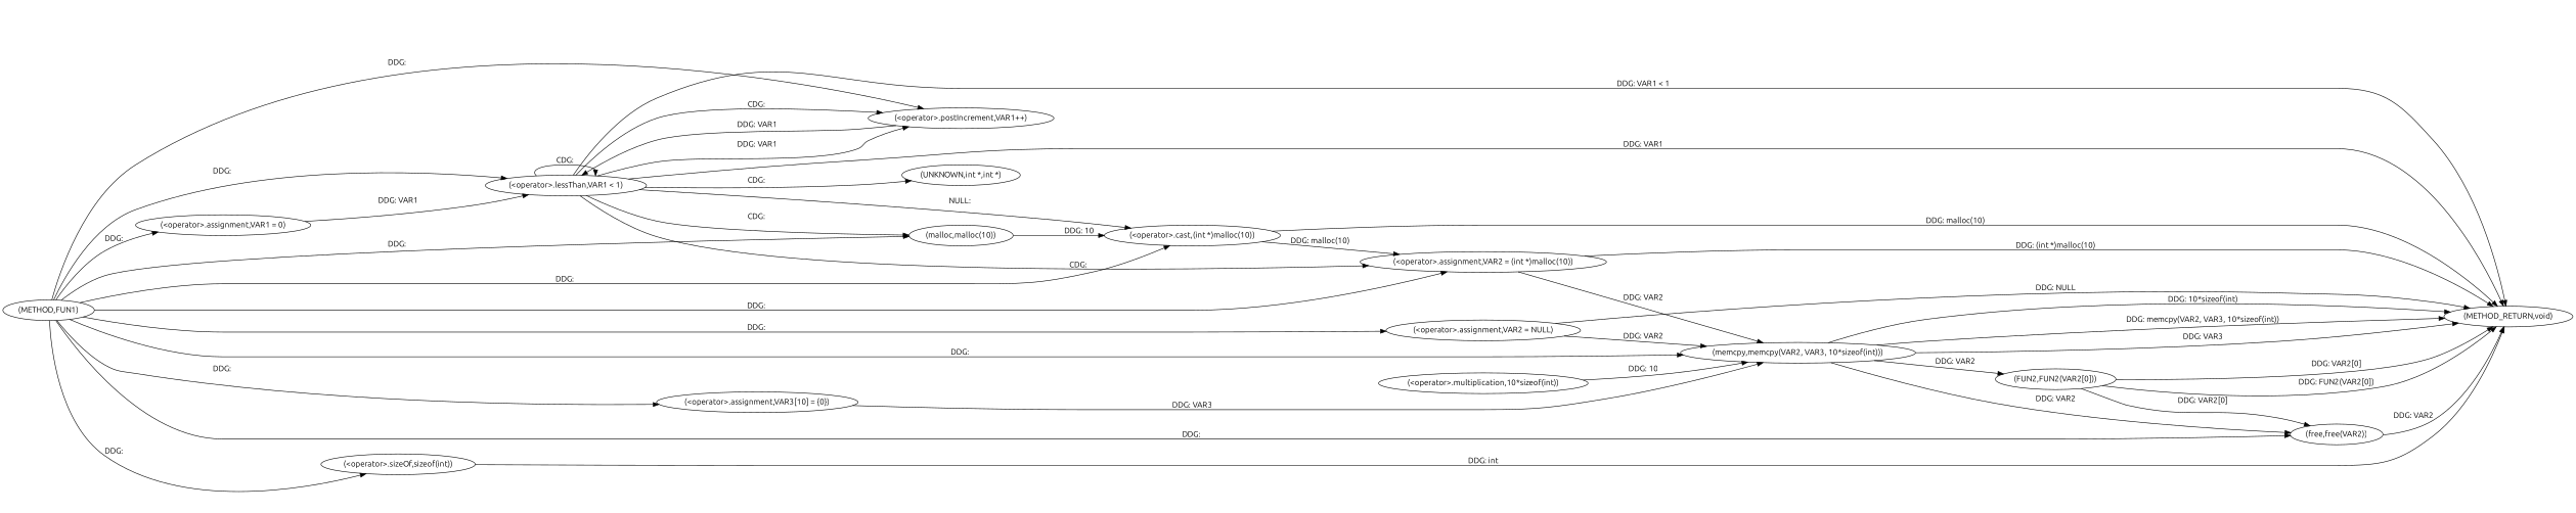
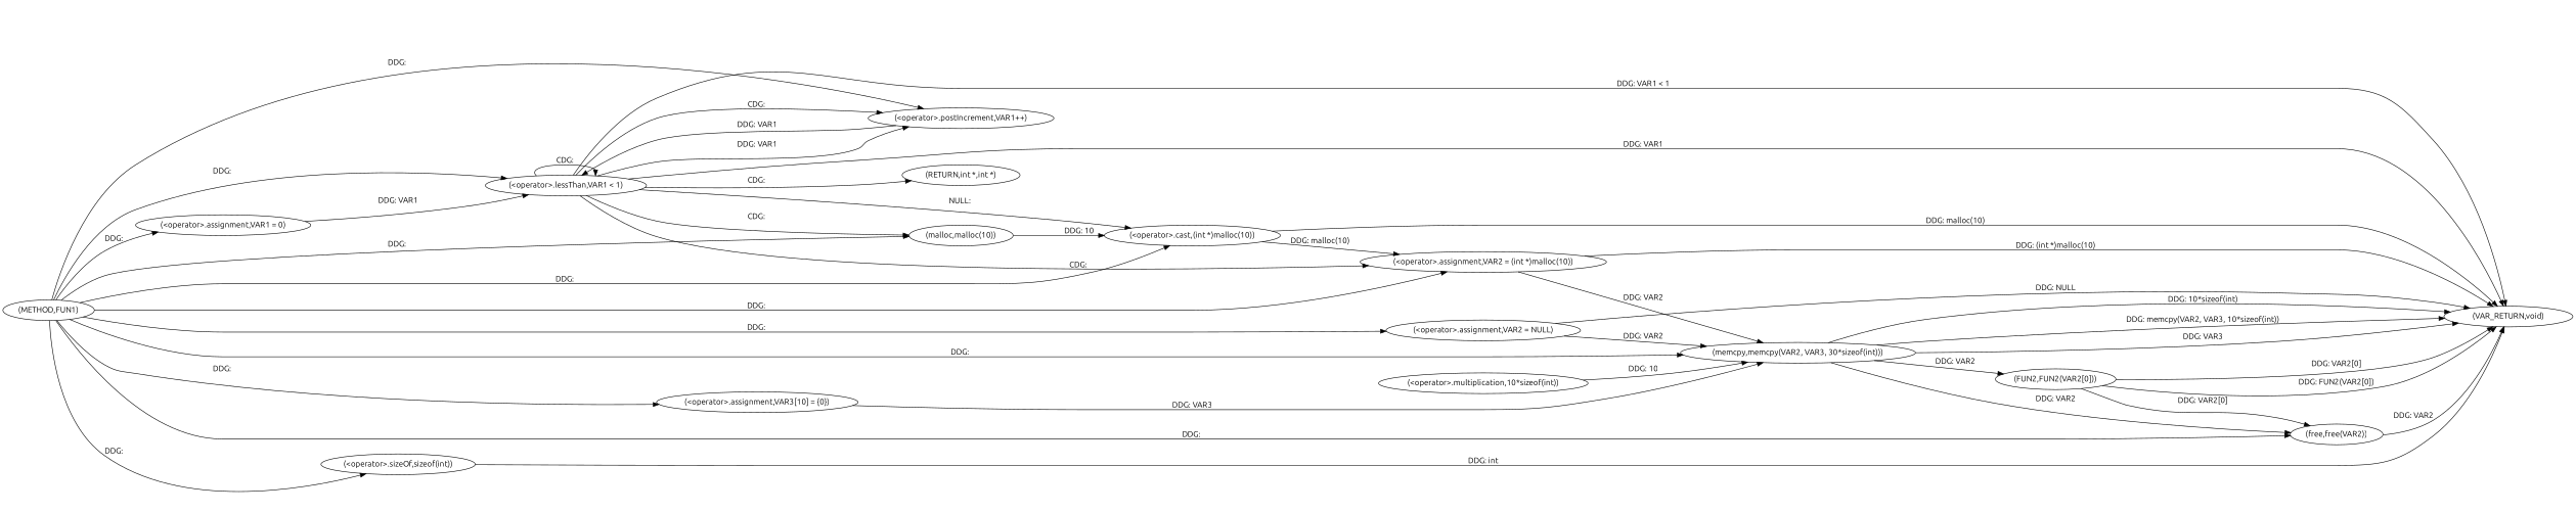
  digraph {
    fontname=Ubuntu
    rankdir=LR
    node [fontname=Ubuntu]
    edge [fontname=Ubuntu]
    n1 [label="(METHOD,FUN1)"]
    n2 [label="(<operator>.assignment,VAR2 = NULL)"]
    n3 [label="(<operator>.assignment,VAR1 = 0)"]
    n4 [label="(<operator>.lessThan,VAR1 < 1)"]
    n5 [label="(<operator>.postIncrement,VAR1++)"]
    n6 [label="(<operator>.assignment,VAR2 = (int *)malloc(10))"]
    n7 [label="(malloc,malloc(10))"]
    n8 [label="(<operator>.assignment,VAR3[10] = {0})"]
-   n9 [label="(memcpy,memcpy(VAR2, VAR3, 10*sizeof(int)))"]
+   n9 [label="(memcpy,memcpy(VAR2, VAR3, 30*sizeof(int)))"]
    n10 [label="(<operator>.sizeOf,sizeof(int))"]
    n11 [label="(free,free(VAR2))"]
    n12 [label="(<operator>.cast,(int *)malloc(10))"]
-   n13 [label="(METHOD_RETURN,void)"]
-   n14 [label="(UNKNOWN,int *,int *)"]
+   n13 [label="(VAR_RETURN,void)"]
+   n14 [label="(RETURN,int *,int *)"]
    n15 [label="(FUN2,FUN2(VAR2[0]))"]
    n16 [label="(<operator>.multiplication,10*sizeof(int))"]
    n1 -> n2 [label="DDG: "]
    n1 -> n3 [label="DDG: "]
    n1 -> n4 [label="DDG: "]
    n1 -> n5 [label="DDG: "]
    n1 -> n6 [label="DDG: "]
    n1 -> n7 [label="DDG: "]
    n1 -> n8 [label="DDG: "]
    n1 -> n9 [label="DDG: "]
    n1 -> n10 [label="DDG: "]
    n1 -> n11 [label="DDG: "]
    n1 -> n12 [label="DDG: "]
    n2 -> n9 [label="DDG: VAR2"]
    n2 -> n13 [label="DDG: NULL"]
    n3 -> n4 [label="DDG: VAR1"]
    n4 -> n4 [label="CDG: "]
    n4 -> n5 [label="DDG: VAR1"]
    n4 -> n5 [label="CDG: "]
    n4 -> n6 [label="CDG: "]
    n4 -> n7 [label="CDG: "]
    n4 -> n12 [label="NULL: "]
    n4 -> n13 [label="DDG: VAR1 < 1"]
    n4 -> n13 [label="DDG: VAR1"]
    n4 -> n14 [label="CDG: "]
    n5 -> n4 [label="DDG: VAR1"]
    n6 -> n9 [label="DDG: VAR2"]
    n6 -> n13 [label="DDG: (int *)malloc(10)"]
    n7 -> n12 [label="DDG: 10"]
    n8 -> n9 [label="DDG: VAR3"]
    n9 -> n11 [label="DDG: VAR2"]
    n9 -> n13 [label="DDG: 10*sizeof(int)"]
    n9 -> n13 [label="DDG: memcpy(VAR2, VAR3, 10*sizeof(int))"]
    n9 -> n13 [label="DDG: VAR3"]
    n9 -> n15 [label="DDG: VAR2"]
    n10 -> n13 [label="DDG: int"]
    n11 -> n13 [label="DDG: VAR2"]
    n12 -> n6 [label="DDG: malloc(10)"]
    n12 -> n13 [label="DDG: malloc(10)"]
    n15 -> n11 [label="DDG: VAR2[0]"]
    n15 -> n13 [label="DDG: VAR2[0]"]
    n15 -> n13 [label="DDG: FUN2(VAR2[0])"]
    n16 -> n9 [label="DDG: 10"]
  }
